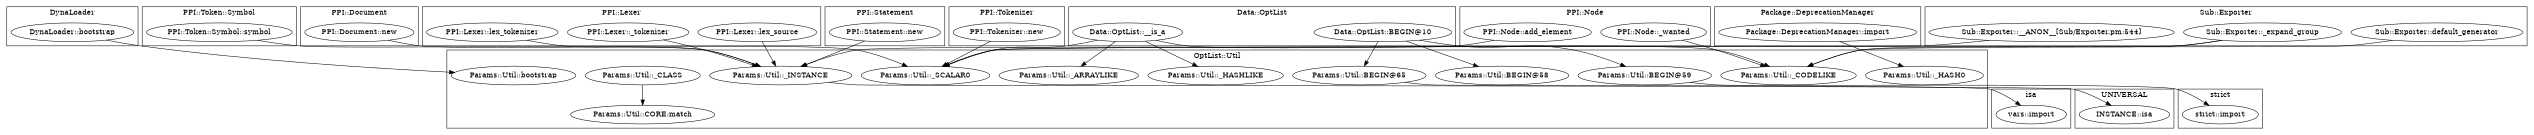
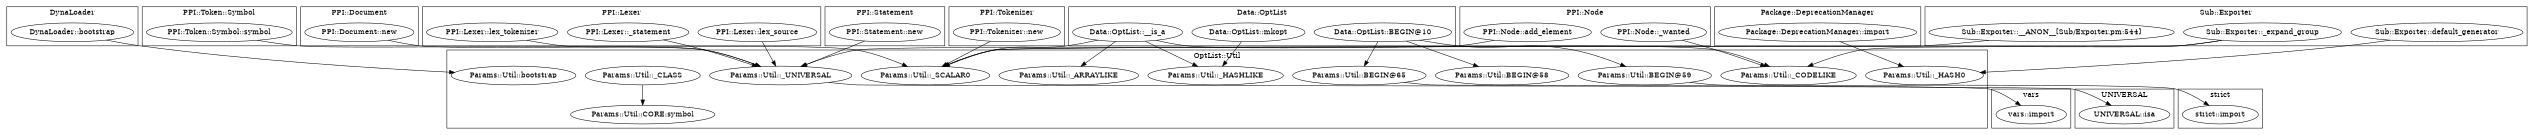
  digraph {
    "DynaLoader::bootstrap"
    "PPI::Token::Symbol::symbol"
    "PPI::Document::new"
-   "UNIVERSAL::isa" [label="INSTANCE::isa"]
-   "PPI::Lexer::_statement" [label="PPI::Lexer::_tokenizer"]
+   "UNIVERSAL::isa"
+   "PPI::Lexer::_statement"
    "PPI::Lexer::lex_tokenizer"
    "PPI::Lexer::lex_source"
    "PPI::Statement::new"
    "PPI::Tokenizer::new"
    "Data::OptList::BEGIN@10"
+   "Data::OptList::mkopt"
    "Data::OptList::__is_a"
-   "Params::Util::CORE:match"
+   "Params::Util::CORE:match" [label="Params::Util::CORE:symbol"]
    "Params::Util::bootstrap"
    "Params::Util::_ARRAYLIKE"
    "Params::Util::BEGIN@65"
    "Params::Util::BEGIN@58"
-   "Params::Util::_INSTANCE"
+   "Params::Util::_INSTANCE" [label="Params::Util::_UNIVERSAL"]
    "Params::Util::_SCALAR0"
    "Params::Util::_CODELIKE"
    "Params::Util::_HASH0"
    "Params::Util::_CLASS"
    "Params::Util::_HASHLIKE"
    "Params::Util::BEGIN@59"
    "PPI::Node::add_element"
    "PPI::Node::_wanted"
    "Package::DeprecationManager::import"
    "vars::import"
    "Sub::Exporter::default_generator"
    "Sub::Exporter::_expand_group"
    "Sub::Exporter::__ANON__[Sub/Exporter.pm:544]"
    "strict::import"
    subgraph cluster_1 {
      label=DynaLoader
      "DynaLoader::bootstrap"
    }
    subgraph cluster_2 {
      label="PPI::Token::Symbol"
      "PPI::Token::Symbol::symbol"
    }
    subgraph cluster_3 {
      label="PPI::Document"
      "PPI::Document::new"
    }
    subgraph cluster_4 {
      label=UNIVERSAL
      "UNIVERSAL::isa"
    }
    subgraph cluster_5 {
      label="PPI::Lexer"
      "PPI::Lexer::_statement"
      "PPI::Lexer::lex_tokenizer"
      "PPI::Lexer::lex_source"
    }
    subgraph cluster_6 {
      label="PPI::Statement"
      "PPI::Statement::new"
    }
    subgraph cluster_7 {
      label="PPI::Tokenizer"
      "PPI::Tokenizer::new"
    }
    subgraph cluster_8 {
      label="Data::OptList"
      "Data::OptList::BEGIN@10"
+     "Data::OptList::mkopt"
      "Data::OptList::__is_a"
    }
    subgraph cluster_9 {
      label="OptList::Util"
      "Params::Util::CORE:match"
      "Params::Util::bootstrap"
      "Params::Util::_ARRAYLIKE"
      "Params::Util::BEGIN@65"
      "Params::Util::BEGIN@58"
      "Params::Util::_INSTANCE"
      "Params::Util::_SCALAR0"
      "Params::Util::_CODELIKE"
      "Params::Util::_HASH0"
      "Params::Util::_CLASS"
      "Params::Util::_HASHLIKE"
      "Params::Util::BEGIN@59"
    }
    subgraph cluster_10 {
      label="PPI::Node"
      "PPI::Node::add_element"
      "PPI::Node::_wanted"
    }
    subgraph cluster_11 {
      label="Package::DeprecationManager"
      "Package::DeprecationManager::import"
    }
    subgraph cluster_12 {
-     label=isa
+     label=vars
      "vars::import"
    }
    subgraph cluster_13 {
      label="Sub::Exporter"
      "Sub::Exporter::default_generator"
      "Sub::Exporter::_expand_group"
      "Sub::Exporter::__ANON__[Sub/Exporter.pm:544]"
    }
    subgraph cluster_14 {
      label="strict"
      "strict::import"
    }
    "DynaLoader::bootstrap" -> "Params::Util::bootstrap"
    "PPI::Token::Symbol::symbol" -> "Params::Util::_INSTANCE"
    "PPI::Document::new" -> "Params::Util::_SCALAR0"
    "PPI::Lexer::_statement" -> "Params::Util::_INSTANCE"
    "PPI::Lexer::lex_tokenizer" -> "Params::Util::_INSTANCE"
    "PPI::Lexer::lex_source" -> "Params::Util::_INSTANCE"
    "PPI::Statement::new" -> "Params::Util::_INSTANCE"
    "PPI::Tokenizer::new" -> "Params::Util::_SCALAR0"
    "Data::OptList::BEGIN@10" -> "Params::Util::BEGIN@65"
    "Data::OptList::BEGIN@10" -> "Params::Util::BEGIN@58"
    "Data::OptList::BEGIN@10" -> "Params::Util::BEGIN@59"
+   "Data::OptList::mkopt" -> "Params::Util::_HASHLIKE"
    "Data::OptList::__is_a" -> "Params::Util::_ARRAYLIKE"
    "Data::OptList::__is_a" -> "Params::Util::_SCALAR0"
    "Data::OptList::__is_a" -> "Params::Util::_CODELIKE"
    "Data::OptList::__is_a" -> "Params::Util::_HASHLIKE"
    "Params::Util::BEGIN@65" -> "vars::import"
    "Params::Util::_INSTANCE" -> "UNIVERSAL::isa"
    "Params::Util::_CLASS" -> "Params::Util::CORE:match"
    "Params::Util::BEGIN@59" -> "strict::import"
    "PPI::Node::add_element" -> "Params::Util::_INSTANCE"
    "PPI::Node::_wanted" -> "Params::Util::_CODELIKE"
    "Package::DeprecationManager::import" -> "Params::Util::_HASH0"
-   "Sub::Exporter::default_generator" -> "Params::Util::_CODELIKE"
+   "Sub::Exporter::default_generator" -> "Params::Util::_HASH0"
    "Sub::Exporter::_expand_group" -> "Params::Util::_SCALAR0"
    "Sub::Exporter::_expand_group" -> "Params::Util::_CODELIKE"
    "Sub::Exporter::__ANON__[Sub/Exporter.pm:544]" -> "Params::Util::_SCALAR0"
  }
